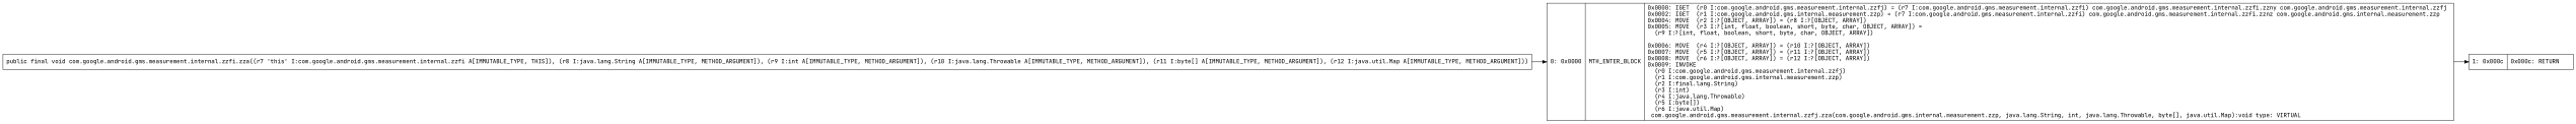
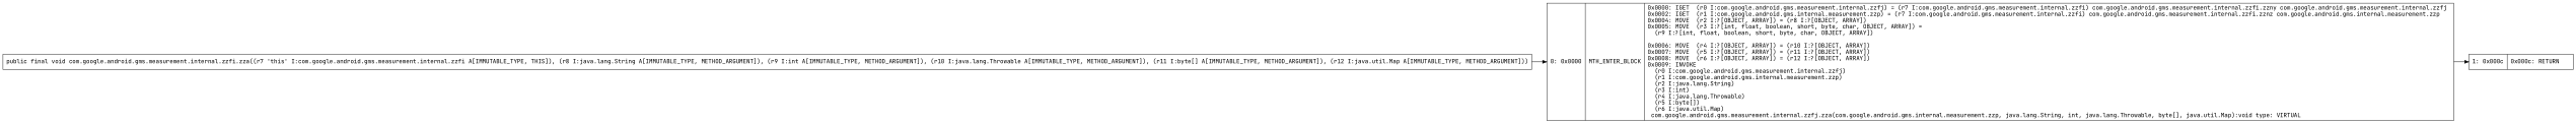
  digraph {
    rankdir=LR
    fontname="JetBrains Mono"
    node [shape=record fontname="JetBrains Mono"]
    edge [fontname="JetBrains Mono"]
-   n1 [label="{0\:\ 0x0000|MTH_ENTER_BLOCK\l|0x0000: IGET  (r0 I:com.google.android.gms.measurement.internal.zzfj) = (r7 I:com.google.android.gms.measurement.internal.zzfi) com.google.android.gms.measurement.internal.zzfi.zzny com.google.android.gms.measurement.internal.zzfj \l0x0002: IGET  (r1 I:com.google.android.gms.internal.measurement.zzp) = (r7 I:com.google.android.gms.measurement.internal.zzfi) com.google.android.gms.measurement.internal.zzfi.zznz com.google.android.gms.internal.measurement.zzp \l0x0004: MOVE  (r2 I:?[OBJECT, ARRAY]) = (r8 I:?[OBJECT, ARRAY]) \l0x0005: MOVE  (r3 I:?[int, float, boolean, short, byte, char, OBJECT, ARRAY]) = \l  (r9 I:?[int, float, boolean, short, byte, char, OBJECT, ARRAY])\l \l0x0006: MOVE  (r4 I:?[OBJECT, ARRAY]) = (r10 I:?[OBJECT, ARRAY]) \l0x0007: MOVE  (r5 I:?[OBJECT, ARRAY]) = (r11 I:?[OBJECT, ARRAY]) \l0x0008: MOVE  (r6 I:?[OBJECT, ARRAY]) = (r12 I:?[OBJECT, ARRAY]) \l0x0009: INVOKE  \l  (r0 I:com.google.android.gms.measurement.internal.zzfj)\l  (r1 I:com.google.android.gms.internal.measurement.zzp)\l  (r2 I:final.lang.String)\l  (r3 I:int)\l  (r4 I:java.lang.Throwable)\l  (r5 I:byte[])\l  (r6 I:java.util.Map)\l com.google.android.gms.measurement.internal.zzfj.zza(com.google.android.gms.internal.measurement.zzp, java.lang.String, int, java.lang.Throwable, byte[], java.util.Map):void type: VIRTUAL \l}"]
+   n1 [label="{0\:\ 0x0000|MTH_ENTER_BLOCK\l|0x0000: IGET  (r0 I:com.google.android.gms.measurement.internal.zzfj) = (r7 I:com.google.android.gms.measurement.internal.zzfi) com.google.android.gms.measurement.internal.zzfi.zzny com.google.android.gms.measurement.internal.zzfj \l0x0002: IGET  (r1 I:com.google.android.gms.internal.measurement.zzp) = (r7 I:com.google.android.gms.measurement.internal.zzfi) com.google.android.gms.measurement.internal.zzfi.zznz com.google.android.gms.internal.measurement.zzp \l0x0004: MOVE  (r2 I:?[OBJECT, ARRAY]) = (r8 I:?[OBJECT, ARRAY]) \l0x0005: MOVE  (r3 I:?[int, float, boolean, short, byte, char, OBJECT, ARRAY]) = \l  (r9 I:?[int, float, boolean, short, byte, char, OBJECT, ARRAY])\l \l0x0006: MOVE  (r4 I:?[OBJECT, ARRAY]) = (r10 I:?[OBJECT, ARRAY]) \l0x0007: MOVE  (r5 I:?[OBJECT, ARRAY]) = (r11 I:?[OBJECT, ARRAY]) \l0x0008: MOVE  (r6 I:?[OBJECT, ARRAY]) = (r12 I:?[OBJECT, ARRAY]) \l0x0009: INVOKE  \l  (r0 I:com.google.android.gms.measurement.internal.zzfj)\l  (r1 I:com.google.android.gms.internal.measurement.zzp)\l  (r2 I:java.lang.String)\l  (r3 I:int)\l  (r4 I:java.lang.Throwable)\l  (r5 I:byte[])\l  (r6 I:java.util.Map)\l com.google.android.gms.measurement.internal.zzfj.zza(com.google.android.gms.internal.measurement.zzp, java.lang.String, int, java.lang.Throwable, byte[], java.util.Map):void type: VIRTUAL \l}"]
    n2 [label="{1\:\ 0x000c|0x000c: RETURN   \l}"]
    n3 [label="{public final void com.google.android.gms.measurement.internal.zzfi.zza((r7 'this' I:com.google.android.gms.measurement.internal.zzfi A[IMMUTABLE_TYPE, THIS]), (r8 I:java.lang.String A[IMMUTABLE_TYPE, METHOD_ARGUMENT]), (r9 I:int A[IMMUTABLE_TYPE, METHOD_ARGUMENT]), (r10 I:java.lang.Throwable A[IMMUTABLE_TYPE, METHOD_ARGUMENT]), (r11 I:byte[] A[IMMUTABLE_TYPE, METHOD_ARGUMENT]), (r12 I:java.util.Map A[IMMUTABLE_TYPE, METHOD_ARGUMENT])) }"]
    n1 -> n2
    n3 -> n1
  }
